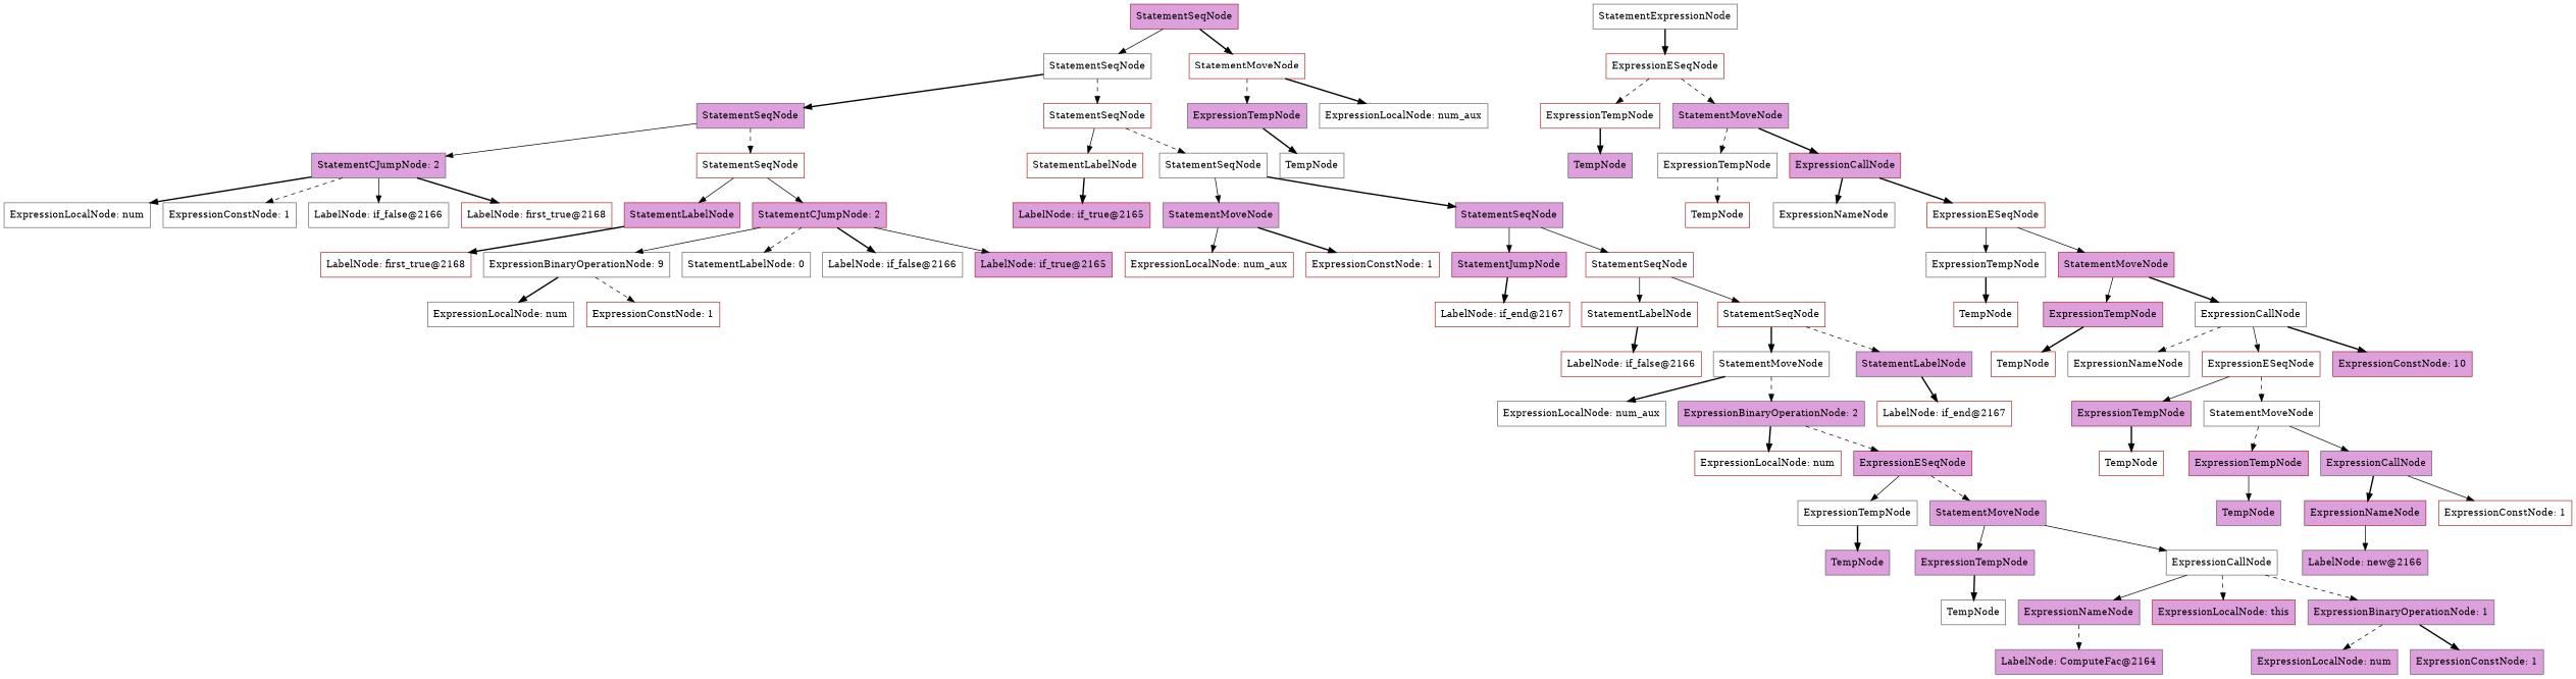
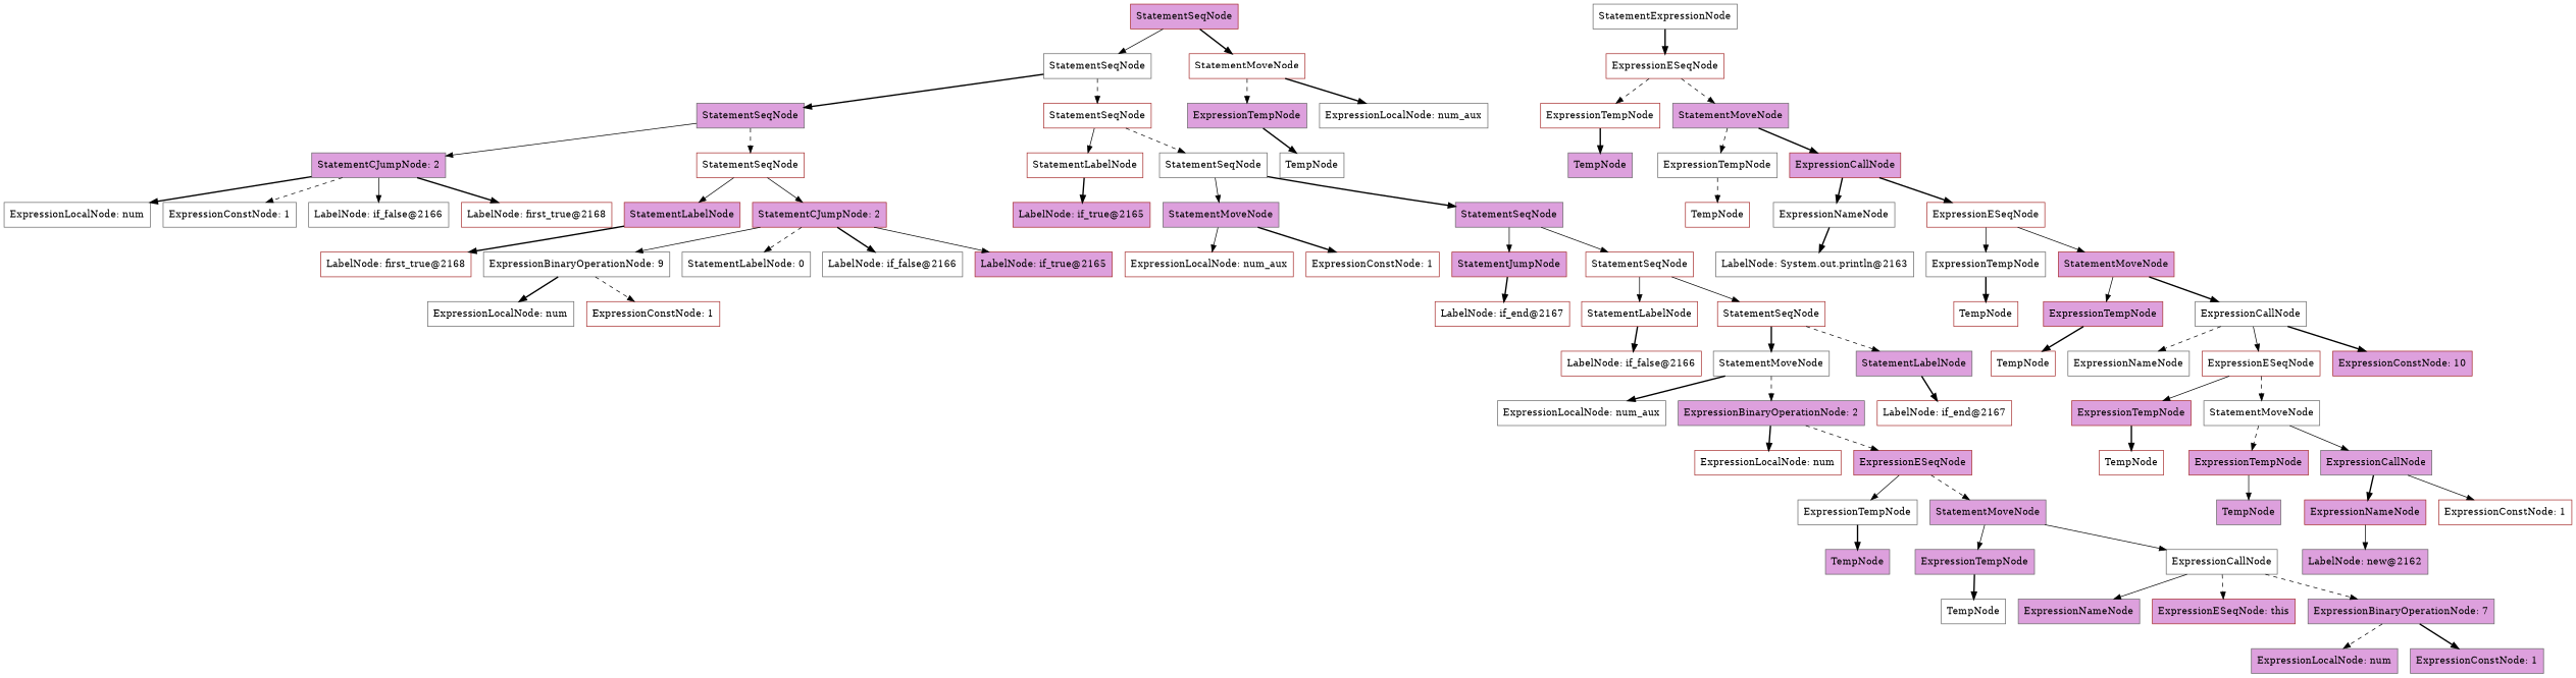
  digraph {
    node [color=gray40 fillcolor=white shape=box style=filled]
    edge [style=bold]
    n1 [color=brown fillcolor=plum label=StatementSeqNode]
    n2 [label=StatementSeqNode]
    n3 [color=brown label=StatementMoveNode]
    n4 [fillcolor=plum label=StatementSeqNode]
    n5 [color=brown label=StatementSeqNode]
    n6 [fillcolor=plum label=ExpressionTempNode]
    n7 [label="ExpressionLocalNode: num_aux"]
    n8 [fillcolor=plum label="StatementCJumpNode: 2"]
    n9 [color=brown label=StatementSeqNode]
    n10 [color=brown label=StatementLabelNode]
    n11 [label=StatementSeqNode]
    n12 [label="ExpressionLocalNode: num"]
    n13 [label="ExpressionConstNode: 1"]
    n14 [label="LabelNode: if_false@2166"]
    n15 [color=brown label="LabelNode: first_true@2168"]
    n16 [color=brown fillcolor=plum label=StatementLabelNode]
    n17 [color=brown fillcolor=plum label="StatementCJumpNode: 2"]
    n18 [color=brown label="LabelNode: first_true@2168"]
    n19 [label="ExpressionBinaryOperationNode: 9"]
    n20 [label="StatementLabelNode: 0"]
    n21 [label="LabelNode: if_false@2166"]
    n22 [color=brown fillcolor=plum label="LabelNode: if_true@2165"]
    n23 [label="ExpressionLocalNode: num"]
    n24 [color=brown label="ExpressionConstNode: 1"]
    n25 [color=brown fillcolor=plum label="LabelNode: if_true@2165"]
    n26 [fillcolor=plum label=StatementMoveNode]
    n27 [fillcolor=plum label=StatementSeqNode]
    n28 [color=brown label="ExpressionLocalNode: num_aux"]
    n29 [color=brown label="ExpressionConstNode: 1"]
    n30 [color=brown fillcolor=plum label=StatementJumpNode]
    n31 [color=brown label=StatementSeqNode]
    n32 [color=brown label="LabelNode: if_end@2167"]
    n33 [color=brown label=StatementLabelNode]
    n34 [color=brown label=StatementSeqNode]
    n35 [color=brown label="LabelNode: if_false@2166"]
    n36 [label=StatementMoveNode]
    n37 [fillcolor=plum label=StatementLabelNode]
    n38 [label="ExpressionLocalNode: num_aux"]
    n39 [fillcolor=plum label="ExpressionBinaryOperationNode: 2"]
    n40 [color=brown label="LabelNode: if_end@2167"]
    n41 [color=brown label="ExpressionLocalNode: num"]
    n42 [color=brown fillcolor=plum label=ExpressionESeqNode]
    n43 [label=ExpressionTempNode]
    n44 [fillcolor=plum label=StatementMoveNode]
    n45 [fillcolor=plum label=TempNode]
    n46 [fillcolor=plum label=ExpressionTempNode]
    n47 [label=ExpressionCallNode]
    n48 [label=TempNode]
    n49 [fillcolor=plum label=ExpressionNameNode]
-   n50 [color=brown fillcolor=plum label="ExpressionLocalNode: this"]
-   n51 [fillcolor=plum label="ExpressionBinaryOperationNode: 1"]
-   n52 [fillcolor=plum label="LabelNode: ComputeFac@2164"]
+   n50 [color=brown fillcolor=plum label="ExpressionESeqNode: this"]
+   n51 [fillcolor=plum label="ExpressionBinaryOperationNode: 7"]
    n53 [fillcolor=plum label="ExpressionLocalNode: num"]
    n54 [fillcolor=plum label="ExpressionConstNode: 1"]
    n55 [label=TempNode]
    n56 [label=StatementExpressionNode]
    n57 [color=brown label=ExpressionESeqNode]
    n58 [color=brown label=ExpressionTempNode]
    n59 [fillcolor=plum label=StatementMoveNode]
    n60 [fillcolor=plum label=TempNode]
    n61 [label=ExpressionTempNode]
    n62 [color=brown fillcolor=plum label=ExpressionCallNode]
    n63 [color=brown label=TempNode]
    n64 [label=ExpressionNameNode]
    n65 [color=brown label=ExpressionESeqNode]
+   n66 [label="LabelNode: System.out.println@2163"]
    n67 [label=ExpressionTempNode]
    n68 [color=brown fillcolor=plum label=StatementMoveNode]
    n69 [color=brown label=TempNode]
    n70 [color=brown fillcolor=plum label=ExpressionTempNode]
    n71 [label=ExpressionCallNode]
    n72 [color=brown label=TempNode]
    n73 [label=ExpressionNameNode]
    n74 [color=brown label=ExpressionESeqNode]
    n75 [color=brown fillcolor=plum label="ExpressionConstNode: 10"]
    n76 [color=brown fillcolor=plum label=ExpressionTempNode]
    n77 [label=StatementMoveNode]
    n78 [color=brown label=TempNode]
    n79 [color=brown fillcolor=plum label=ExpressionTempNode]
    n80 [fillcolor=plum label=ExpressionCallNode]
    n81 [fillcolor=plum label=TempNode]
    n82 [color=brown fillcolor=plum label=ExpressionNameNode]
    n83 [color=brown label="ExpressionConstNode: 1"]
-   n84 [fillcolor=plum label="LabelNode: new@2166"]
+   n84 [fillcolor=plum label="LabelNode: new@2162"]
    n1 -> n2 [style=solid]
    n1 -> n3
    n2 -> n4
    n2 -> n5 [style=dashed]
    n3 -> n6 [style=dashed]
    n3 -> n7
    n4 -> n8 [style=solid]
    n4 -> n9 [style=dashed]
    n5 -> n10 [style=solid]
    n5 -> n11 [style=dashed]
    n6 -> n55
    n8 -> n12
    n8 -> n13 [style=dashed]
    n8 -> n14 [style=solid]
    n8 -> n15
    n9 -> n16 [style=solid]
    n9 -> n17 [style=solid]
    n10 -> n25
    n11 -> n26 [style=solid]
    n11 -> n27
    n16 -> n18
    n17 -> n19 [style=solid]
    n17 -> n20 [style=dashed]
    n17 -> n21
    n17 -> n22 [style=solid]
    n19 -> n23
    n19 -> n24 [style=dashed]
    n26 -> n28 [style=solid]
    n26 -> n29
    n27 -> n30 [style=solid]
    n27 -> n31 [style=solid]
    n30 -> n32
    n31 -> n33 [style=solid]
    n31 -> n34 [style=solid]
    n33 -> n35
    n34 -> n36
    n34 -> n37 [style=dashed]
    n36 -> n38
    n36 -> n39 [style=dashed]
    n37 -> n40
    n39 -> n41
    n39 -> n42 [style=dashed]
    n42 -> n43 [style=solid]
    n42 -> n44 [style=dashed]
    n43 -> n45
    n44 -> n46 [style=solid]
    n44 -> n47 [style=solid]
    n46 -> n48
    n47 -> n49 [style=solid]
    n47 -> n50 [style=dashed]
    n47 -> n51 [style=dashed]
-   n49 -> n52 [style=dashed]
    n51 -> n53 [style=dashed]
    n51 -> n54
    n56 -> n57
    n57 -> n58 [style=dashed]
    n57 -> n59 [style=dashed]
    n58 -> n60
    n59 -> n61 [style=dashed]
    n59 -> n62
    n61 -> n63 [style=dashed]
    n62 -> n64
    n62 -> n65
+   n64 -> n66
    n65 -> n67 [style=solid]
    n65 -> n68 [style=solid]
    n67 -> n69
    n68 -> n70 [style=solid]
    n68 -> n71
    n70 -> n72
    n71 -> n73 [style=dashed]
    n71 -> n74 [style=solid]
    n71 -> n75
    n74 -> n76 [style=solid]
    n74 -> n77 [style=dashed]
    n76 -> n78
    n77 -> n79 [style=dashed]
    n77 -> n80 [style=solid]
    n79 -> n81 [style=solid]
    n80 -> n82
    n80 -> n83 [style=solid]
    n82 -> n84 [style=solid]
  }
